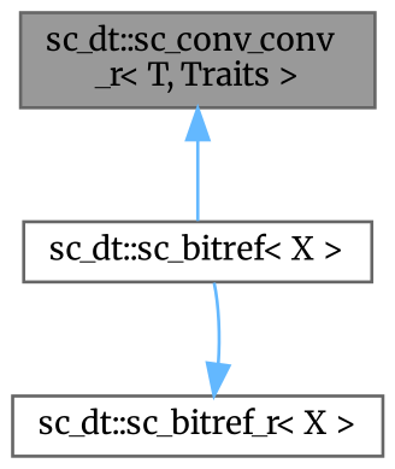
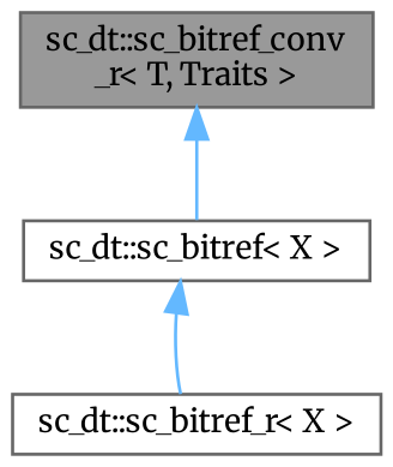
  digraph {
    fontname=Merriweather
    node [color=gray40 fillcolor=white fontname=Merriweather fontsize=10 shape=box style=filled]
    edge [color=steelblue1 dir=back fontname=Merriweather fontsize=10 labelfontname=FreeSans labelfontsize=10 style=solid]
-   n1 [fillcolor=grey60 fontcolor=black height=0.2 label="sc_dt::sc_conv_conv\l_r\< T, Traits \>" width=0.4]
+   n1 [fillcolor=grey60 fontcolor=black height=0.2 label="sc_dt::sc_bitref_conv\l_r\< T, Traits \>" width=0.4]
    n2 [height=0.2 label="sc_dt::sc_bitref\< X \>" width=0.4]
    n3 [height=0.2 label="sc_dt::sc_bitref_r\< X \>" width=0.4]
    n1 -> n2
-   n3 -> n2
+   n2 -> n3
  }
